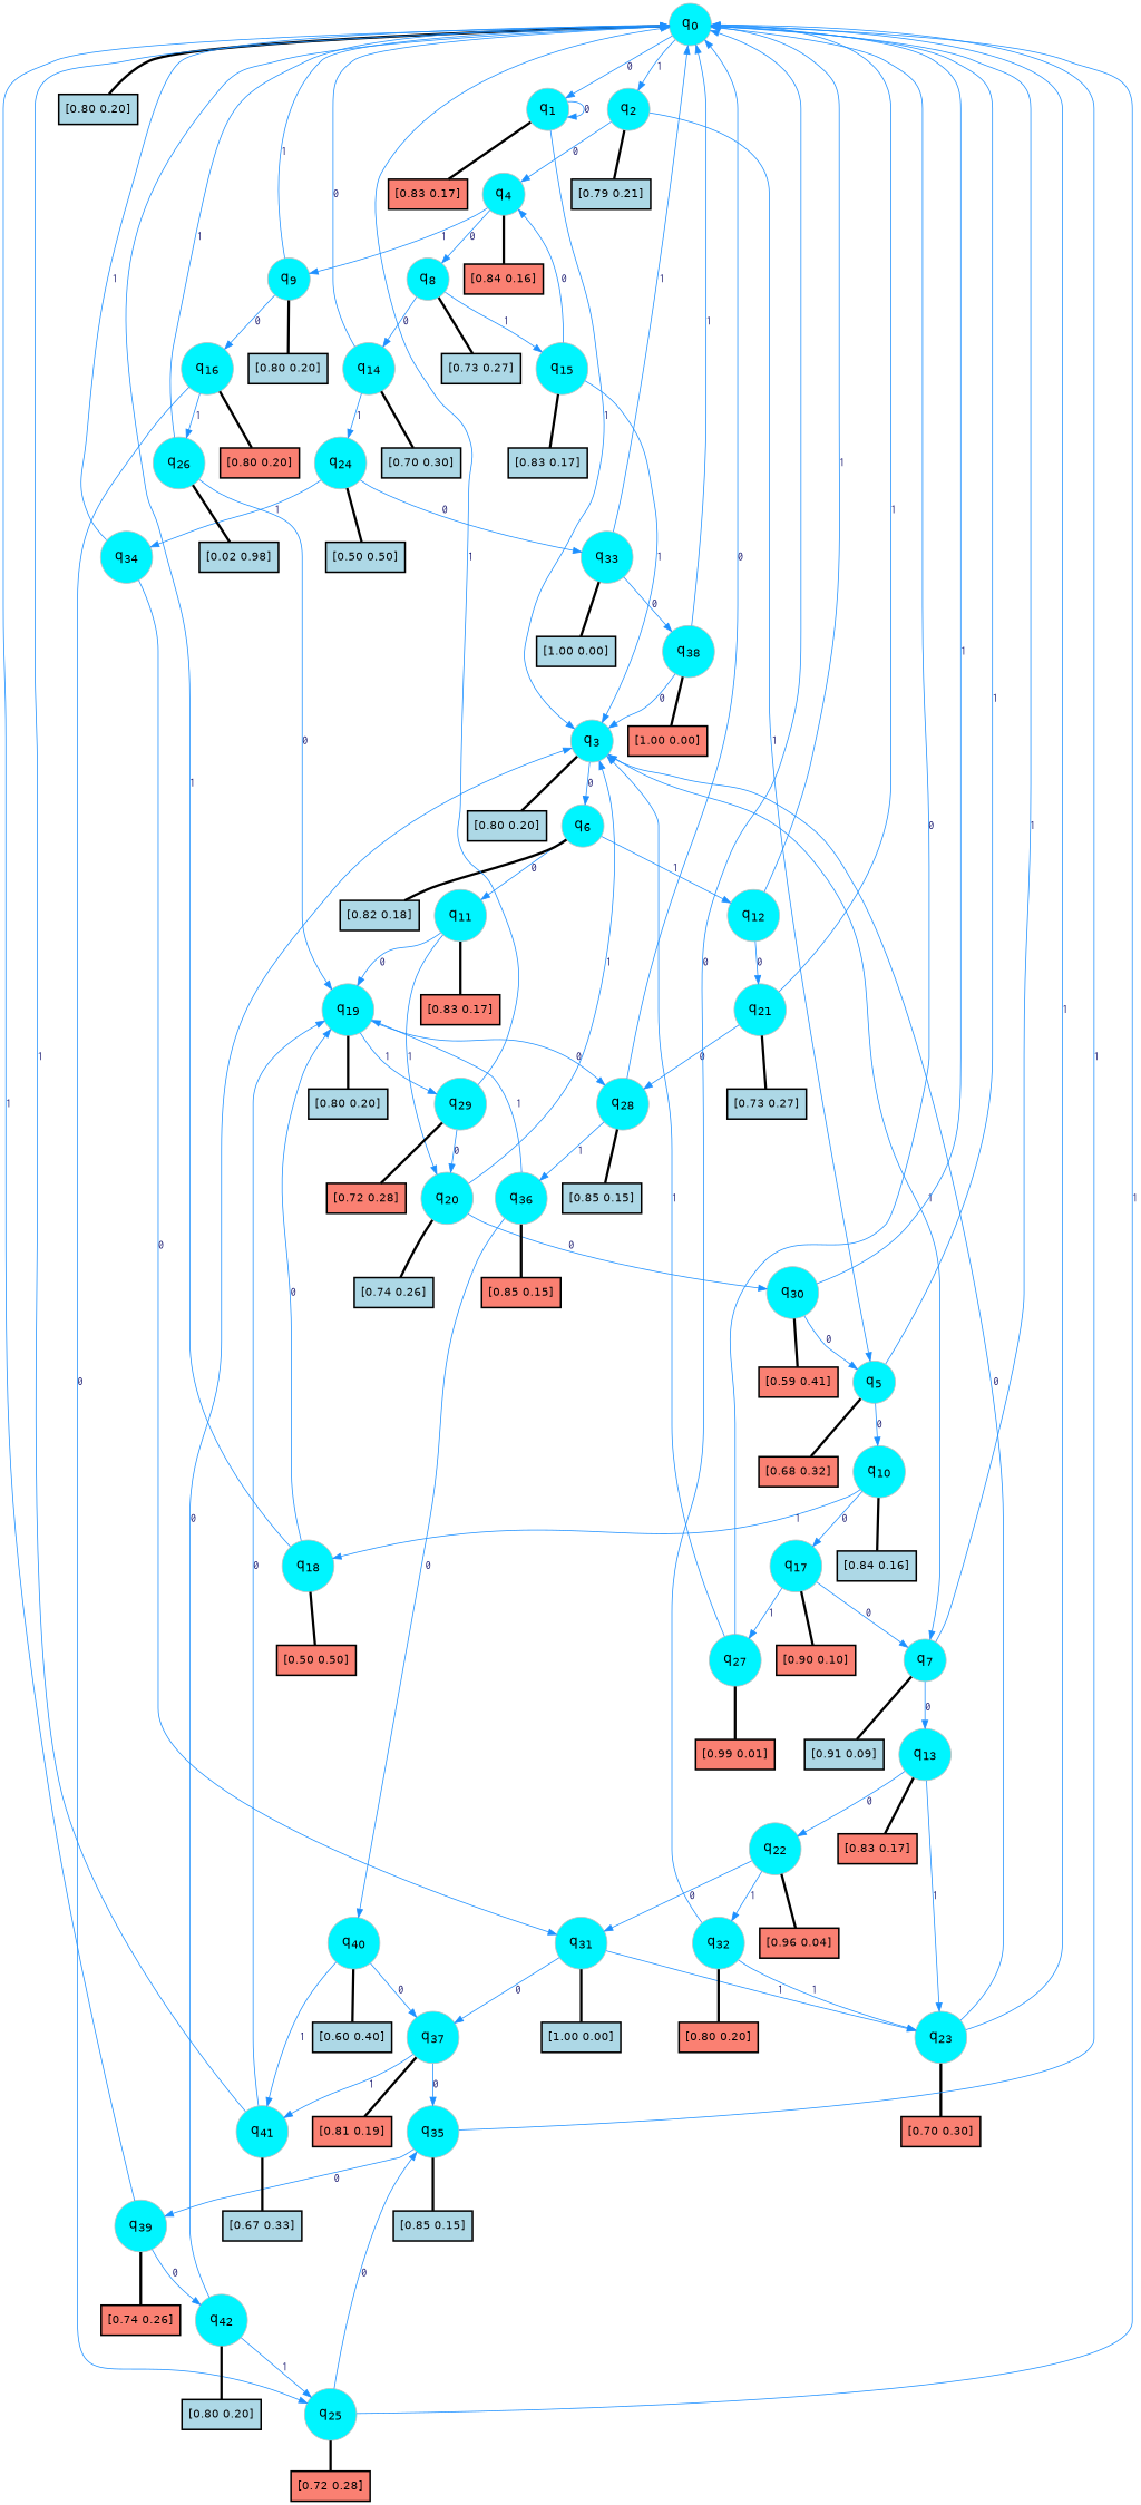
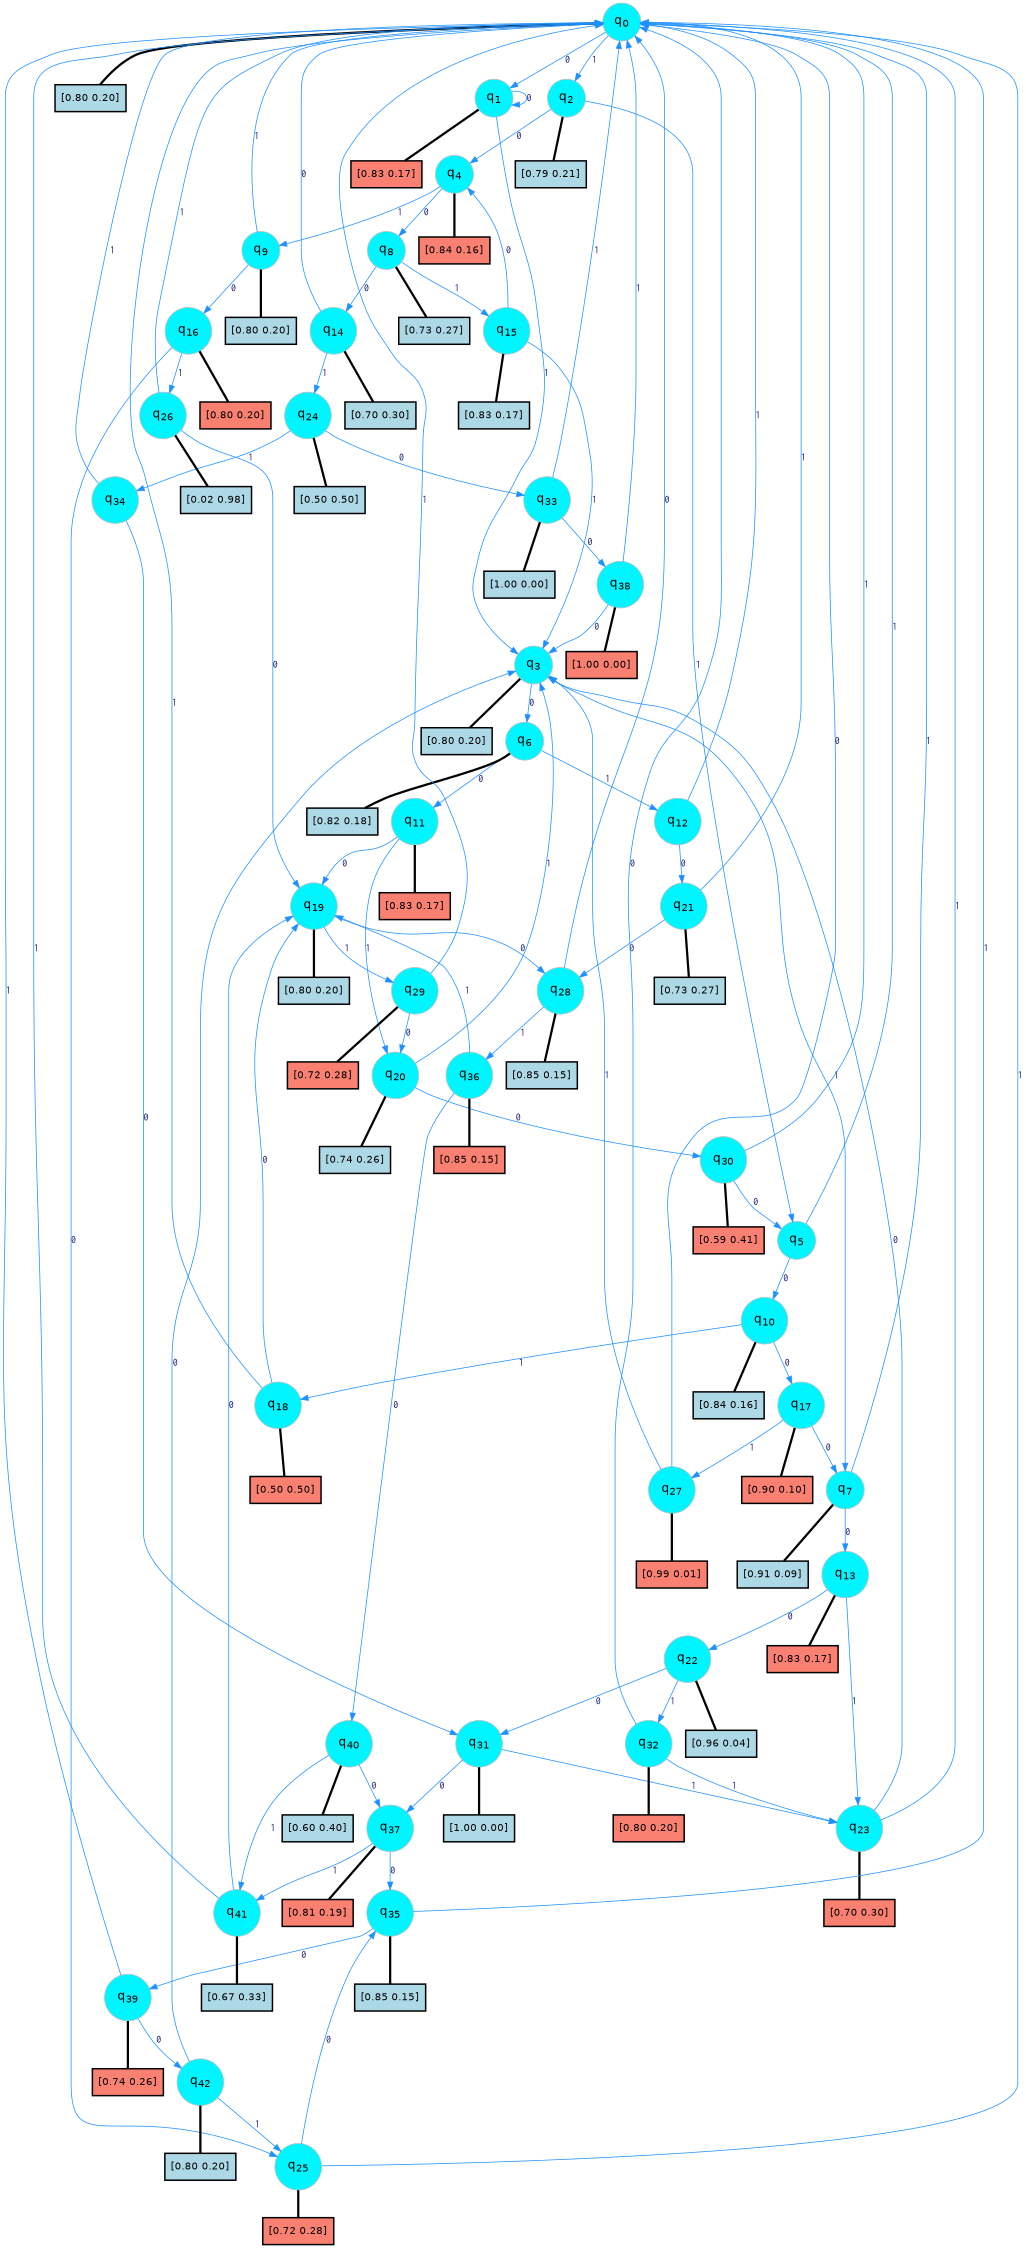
  digraph {
    rankdir=TD
    node [color=gray fillcolor=turquoise1 fontcolor=black fontname=Helvetica fontsize=16 fontweight=bold shape=circle style=filled]
    edge [arrowsize=1 color=dodgerblue1 fontcolor=midnightblue fontname=courier fontweight=bold penwidth=1 style=solid weight=20]
    n1 [label=<q<SUB>0</SUB>>]
    n2 [label=<q<SUB>1</SUB>>]
    n3 [label=<q<SUB>2</SUB>>]
    n4 [color=black fillcolor=lightblue fontsize=14 label="[0.80 0.20]" penwidth=2 shape=box]
    n5 [label=<q<SUB>3</SUB>>]
    n6 [color=black fillcolor=salmon fontsize=14 label="[0.83 0.17]" penwidth=2 shape=box]
    n7 [label=<q<SUB>4</SUB>>]
    n8 [label=<q<SUB>5</SUB>>]
    n9 [color=black fillcolor=lightblue fontsize=14 label="[0.79 0.21]" penwidth=2 shape=box]
    n10 [label=<q<SUB>6</SUB>>]
    n11 [label=<q<SUB>7</SUB>>]
    n12 [color=black fillcolor=lightblue fontsize=14 label="[0.80 0.20]" penwidth=2 shape=box]
    n13 [label=<q<SUB>8</SUB>>]
    n14 [label=<q<SUB>9</SUB>>]
    n15 [color=black fillcolor=salmon fontsize=14 label="[0.84 0.16]" penwidth=2 shape=box]
    n16 [label=<q<SUB>10</SUB>>]
-   n17 [color=black fillcolor=salmon fontsize=14 label="[0.68 0.32]" penwidth=2 shape=box]
    n18 [label=<q<SUB>11</SUB>>]
    n19 [label=<q<SUB>12</SUB>>]
    n20 [color=black fillcolor=lightblue fontsize=14 label="[0.82 0.18]" penwidth=2 shape=box]
    n21 [label=<q<SUB>13</SUB>>]
    n22 [color=black fillcolor=lightblue fontsize=14 label="[0.91 0.09]" penwidth=2 shape=box]
    n23 [label=<q<SUB>14</SUB>>]
    n24 [label=<q<SUB>15</SUB>>]
    n25 [color=black fillcolor=lightblue fontsize=14 label="[0.73 0.27]" penwidth=2 shape=box]
    n26 [label=<q<SUB>16</SUB>>]
    n27 [color=black fillcolor=lightblue fontsize=14 label="[0.80 0.20]" penwidth=2 shape=box]
    n28 [label=<q<SUB>17</SUB>>]
    n29 [label=<q<SUB>18</SUB>>]
    n30 [color=black fillcolor=lightblue fontsize=14 label="[0.84 0.16]" penwidth=2 shape=box]
    n31 [label=<q<SUB>19</SUB>>]
    n32 [label=<q<SUB>20</SUB>>]
    n33 [color=black fillcolor=salmon fontsize=14 label="[0.83 0.17]" penwidth=2 shape=box]
    n34 [label=<q<SUB>21</SUB>>]
    n35 [label=<q<SUB>22</SUB>>]
    n36 [label=<q<SUB>23</SUB>>]
    n37 [color=black fillcolor=salmon fontsize=14 label="[0.83 0.17]" penwidth=2 shape=box]
    n38 [label=<q<SUB>24</SUB>>]
    n39 [color=black fillcolor=lightblue fontsize=14 label="[0.70 0.30]" penwidth=2 shape=box]
    n40 [color=black fillcolor=lightblue fontsize=14 label="[0.83 0.17]" penwidth=2 shape=box]
    n41 [label=<q<SUB>25</SUB>>]
    n42 [label=<q<SUB>26</SUB>>]
    n43 [color=black fillcolor=salmon fontsize=14 label="[0.80 0.20]" penwidth=2 shape=box]
    n44 [label=<q<SUB>27</SUB>>]
    n45 [color=black fillcolor=salmon fontsize=14 label="[0.90 0.10]" penwidth=2 shape=box]
    n46 [color=black fillcolor=salmon fontsize=14 label="[0.50 0.50]" penwidth=2 shape=box]
    n47 [label=<q<SUB>28</SUB>>]
    n48 [label=<q<SUB>29</SUB>>]
    n49 [color=black fillcolor=lightblue fontsize=14 label="[0.80 0.20]" penwidth=2 shape=box]
    n50 [label=<q<SUB>30</SUB>>]
    n51 [color=black fillcolor=lightblue fontsize=14 label="[0.74 0.26]" penwidth=2 shape=box]
    n52 [color=black fillcolor=lightblue fontsize=14 label="[0.73 0.27]" penwidth=2 shape=box]
    n53 [label=<q<SUB>31</SUB>>]
    n54 [label=<q<SUB>32</SUB>>]
-   n55 [color=black fillcolor=salmon fontsize=14 label="[0.96 0.04]" penwidth=2 shape=box]
+   n55 [color=black fillcolor=lightblue fontsize=14 label="[0.96 0.04]" penwidth=2 shape=box]
    n56 [color=black fillcolor=salmon fontsize=14 label="[0.70 0.30]" penwidth=2 shape=box]
    n57 [label=<q<SUB>33</SUB>>]
    n58 [label=<q<SUB>34</SUB>>]
    n59 [color=black fillcolor=lightblue fontsize=14 label="[0.50 0.50]" penwidth=2 shape=box]
    n60 [label=<q<SUB>35</SUB>>]
    n61 [color=black fillcolor=salmon fontsize=14 label="[0.72 0.28]" penwidth=2 shape=box]
    n62 [color=black fillcolor=lightblue fontsize=14 label="[0.02 0.98]" penwidth=2 shape=box]
    n63 [color=black fillcolor=salmon fontsize=14 label="[0.99 0.01]" penwidth=2 shape=box]
    n64 [label=<q<SUB>36</SUB>>]
    n65 [color=black fillcolor=lightblue fontsize=14 label="[0.85 0.15]" penwidth=2 shape=box]
    n66 [color=black fillcolor=salmon fontsize=14 label="[0.72 0.28]" penwidth=2 shape=box]
    n67 [color=black fillcolor=salmon fontsize=14 label="[0.59 0.41]" penwidth=2 shape=box]
    n68 [label=<q<SUB>37</SUB>>]
    n69 [color=black fillcolor=lightblue fontsize=14 label="[1.00 0.00]" penwidth=2 shape=box]
    n70 [color=black fillcolor=salmon fontsize=14 label="[0.80 0.20]" penwidth=2 shape=box]
    n71 [label=<q<SUB>38</SUB>>]
    n72 [color=black fillcolor=lightblue fontsize=14 label="[1.00 0.00]" penwidth=2 shape=box]
    n73 [label=<q<SUB>39</SUB>>]
    n74 [color=black fillcolor=lightblue fontsize=14 label="[0.85 0.15]" penwidth=2 shape=box]
    n75 [label=<q<SUB>40</SUB>>]
    n76 [color=black fillcolor=salmon fontsize=14 label="[0.85 0.15]" penwidth=2 shape=box]
    n77 [label=<q<SUB>41</SUB>>]
    n78 [color=black fillcolor=salmon fontsize=14 label="[0.81 0.19]" penwidth=2 shape=box]
    n79 [color=black fillcolor=salmon fontsize=14 label="[1.00 0.00]" penwidth=2 shape=box]
    n80 [label=<q<SUB>42</SUB>>]
    n81 [color=black fillcolor=salmon fontsize=14 label="[0.74 0.26]" penwidth=2 shape=box]
    n82 [color=black fillcolor=lightblue fontsize=14 label="[0.60 0.40]" penwidth=2 shape=box]
    n83 [color=black fillcolor=lightblue fontsize=14 label="[0.67 0.33]" penwidth=2 shape=box]
    n84 [color=black fillcolor=lightblue fontsize=14 label="[0.80 0.20]" penwidth=2 shape=box]
    n1 -> n2 [label=0]
    n1 -> n3 [label=1]
    n1 -> n4 [arrowhead=none color=black penwidth=3]
    n2 -> n2 [label=0]
    n2 -> n5 [label=1]
    n2 -> n6 [arrowhead=none color=black penwidth=3]
    n3 -> n7 [label=0]
    n3 -> n8 [label=1]
    n3 -> n9 [arrowhead=none color=black penwidth=3]
    n5 -> n10 [label=0]
    n5 -> n11 [label=1]
    n5 -> n12 [arrowhead=none color=black penwidth=3]
    n7 -> n13 [label=0]
    n7 -> n14 [label=1]
    n7 -> n15 [arrowhead=none color=black penwidth=3]
    n8 -> n1 [label=1]
    n8 -> n16 [label=0]
-   n8 -> n17 [arrowhead=none color=black penwidth=3]
    n10 -> n18 [label=0]
    n10 -> n19 [label=1]
    n10 -> n20 [arrowhead=none color=black penwidth=3]
    n11 -> n1 [label=1]
    n11 -> n21 [label=0]
    n11 -> n22 [arrowhead=none color=black penwidth=3]
    n13 -> n23 [label=0]
    n13 -> n24 [label=1]
    n13 -> n25 [arrowhead=none color=black penwidth=3]
    n14 -> n1 [label=1]
    n14 -> n26 [label=0]
    n14 -> n27 [arrowhead=none color=black penwidth=3]
    n16 -> n28 [label=0]
    n16 -> n29 [label=1]
    n16 -> n30 [arrowhead=none color=black penwidth=3]
    n18 -> n31 [label=0]
    n18 -> n32 [label=1]
    n18 -> n33 [arrowhead=none color=black penwidth=3]
    n19 -> n1 [label=1]
    n19 -> n34 [label=0]
    n21 -> n35 [label=0]
    n21 -> n36 [label=1]
    n21 -> n37 [arrowhead=none color=black penwidth=3]
    n23 -> n1 [label=0]
    n23 -> n38 [label=1]
    n23 -> n39 [arrowhead=none color=black penwidth=3]
    n24 -> n5 [label=1]
    n24 -> n7 [label=0]
    n24 -> n40 [arrowhead=none color=black penwidth=3]
    n26 -> n41 [label=0]
    n26 -> n42 [label=1]
    n26 -> n43 [arrowhead=none color=black penwidth=3]
    n28 -> n11 [label=0]
    n28 -> n44 [label=1]
    n28 -> n45 [arrowhead=none color=black penwidth=3]
    n29 -> n1 [label=1]
    n29 -> n31 [label=0]
    n29 -> n46 [arrowhead=none color=black penwidth=3]
    n31 -> n47 [label=0]
    n31 -> n48 [label=1]
    n31 -> n49 [arrowhead=none color=black penwidth=3]
    n32 -> n5 [label=1]
    n32 -> n50 [label=0]
    n32 -> n51 [arrowhead=none color=black penwidth=3]
    n34 -> n1 [label=1]
    n34 -> n47 [label=0]
    n34 -> n52 [arrowhead=none color=black penwidth=3]
    n35 -> n53 [label=0]
    n35 -> n54 [label=1]
    n35 -> n55 [arrowhead=none color=black penwidth=3]
    n36 -> n1 [label=1]
    n36 -> n5 [label=0]
    n36 -> n56 [arrowhead=none color=black penwidth=3]
    n38 -> n57 [label=0]
    n38 -> n58 [label=1]
    n38 -> n59 [arrowhead=none color=black penwidth=3]
    n41 -> n1 [label=1]
    n41 -> n60 [label=0]
    n41 -> n61 [arrowhead=none color=black penwidth=3]
    n42 -> n1 [label=1]
    n42 -> n31 [label=0]
    n42 -> n62 [arrowhead=none color=black penwidth=3]
    n44 -> n1 [label=0]
    n44 -> n5 [label=1]
    n44 -> n63 [arrowhead=none color=black penwidth=3]
    n47 -> n1 [label=0]
    n47 -> n64 [label=1]
    n47 -> n65 [arrowhead=none color=black penwidth=3]
    n48 -> n1 [label=1]
    n48 -> n32 [label=0]
    n48 -> n66 [arrowhead=none color=black penwidth=3]
    n50 -> n1 [label=1]
    n50 -> n8 [label=0]
    n50 -> n67 [arrowhead=none color=black penwidth=3]
    n53 -> n36 [label=1]
    n53 -> n68 [label=0]
    n53 -> n69 [arrowhead=none color=black penwidth=3]
    n54 -> n1 [label=0]
    n54 -> n36 [label=1]
    n54 -> n70 [arrowhead=none color=black penwidth=3]
    n57 -> n1 [label=1]
    n57 -> n71 [label=0]
    n57 -> n72 [arrowhead=none color=black penwidth=3]
    n58 -> n1 [label=1]
    n58 -> n53 [label=0]
    n60 -> n1 [label=1]
    n60 -> n73 [label=0]
    n60 -> n74 [arrowhead=none color=black penwidth=3]
    n64 -> n31 [label=1]
    n64 -> n75 [label=0]
    n64 -> n76 [arrowhead=none color=black penwidth=3]
    n68 -> n60 [label=0]
    n68 -> n77 [label=1]
    n68 -> n78 [arrowhead=none color=black penwidth=3]
    n71 -> n1 [label=1]
    n71 -> n5 [label=0]
    n71 -> n79 [arrowhead=none color=black penwidth=3]
    n73 -> n1 [label=1]
    n73 -> n80 [label=0]
    n73 -> n81 [arrowhead=none color=black penwidth=3]
    n75 -> n68 [label=0]
    n75 -> n77 [label=1]
    n75 -> n82 [arrowhead=none color=black penwidth=3]
    n77 -> n1 [label=1]
    n77 -> n31 [label=0]
    n77 -> n83 [arrowhead=none color=black penwidth=3]
    n80 -> n5 [label=0]
    n80 -> n41 [label=1]
    n80 -> n84 [arrowhead=none color=black penwidth=3]
  }
